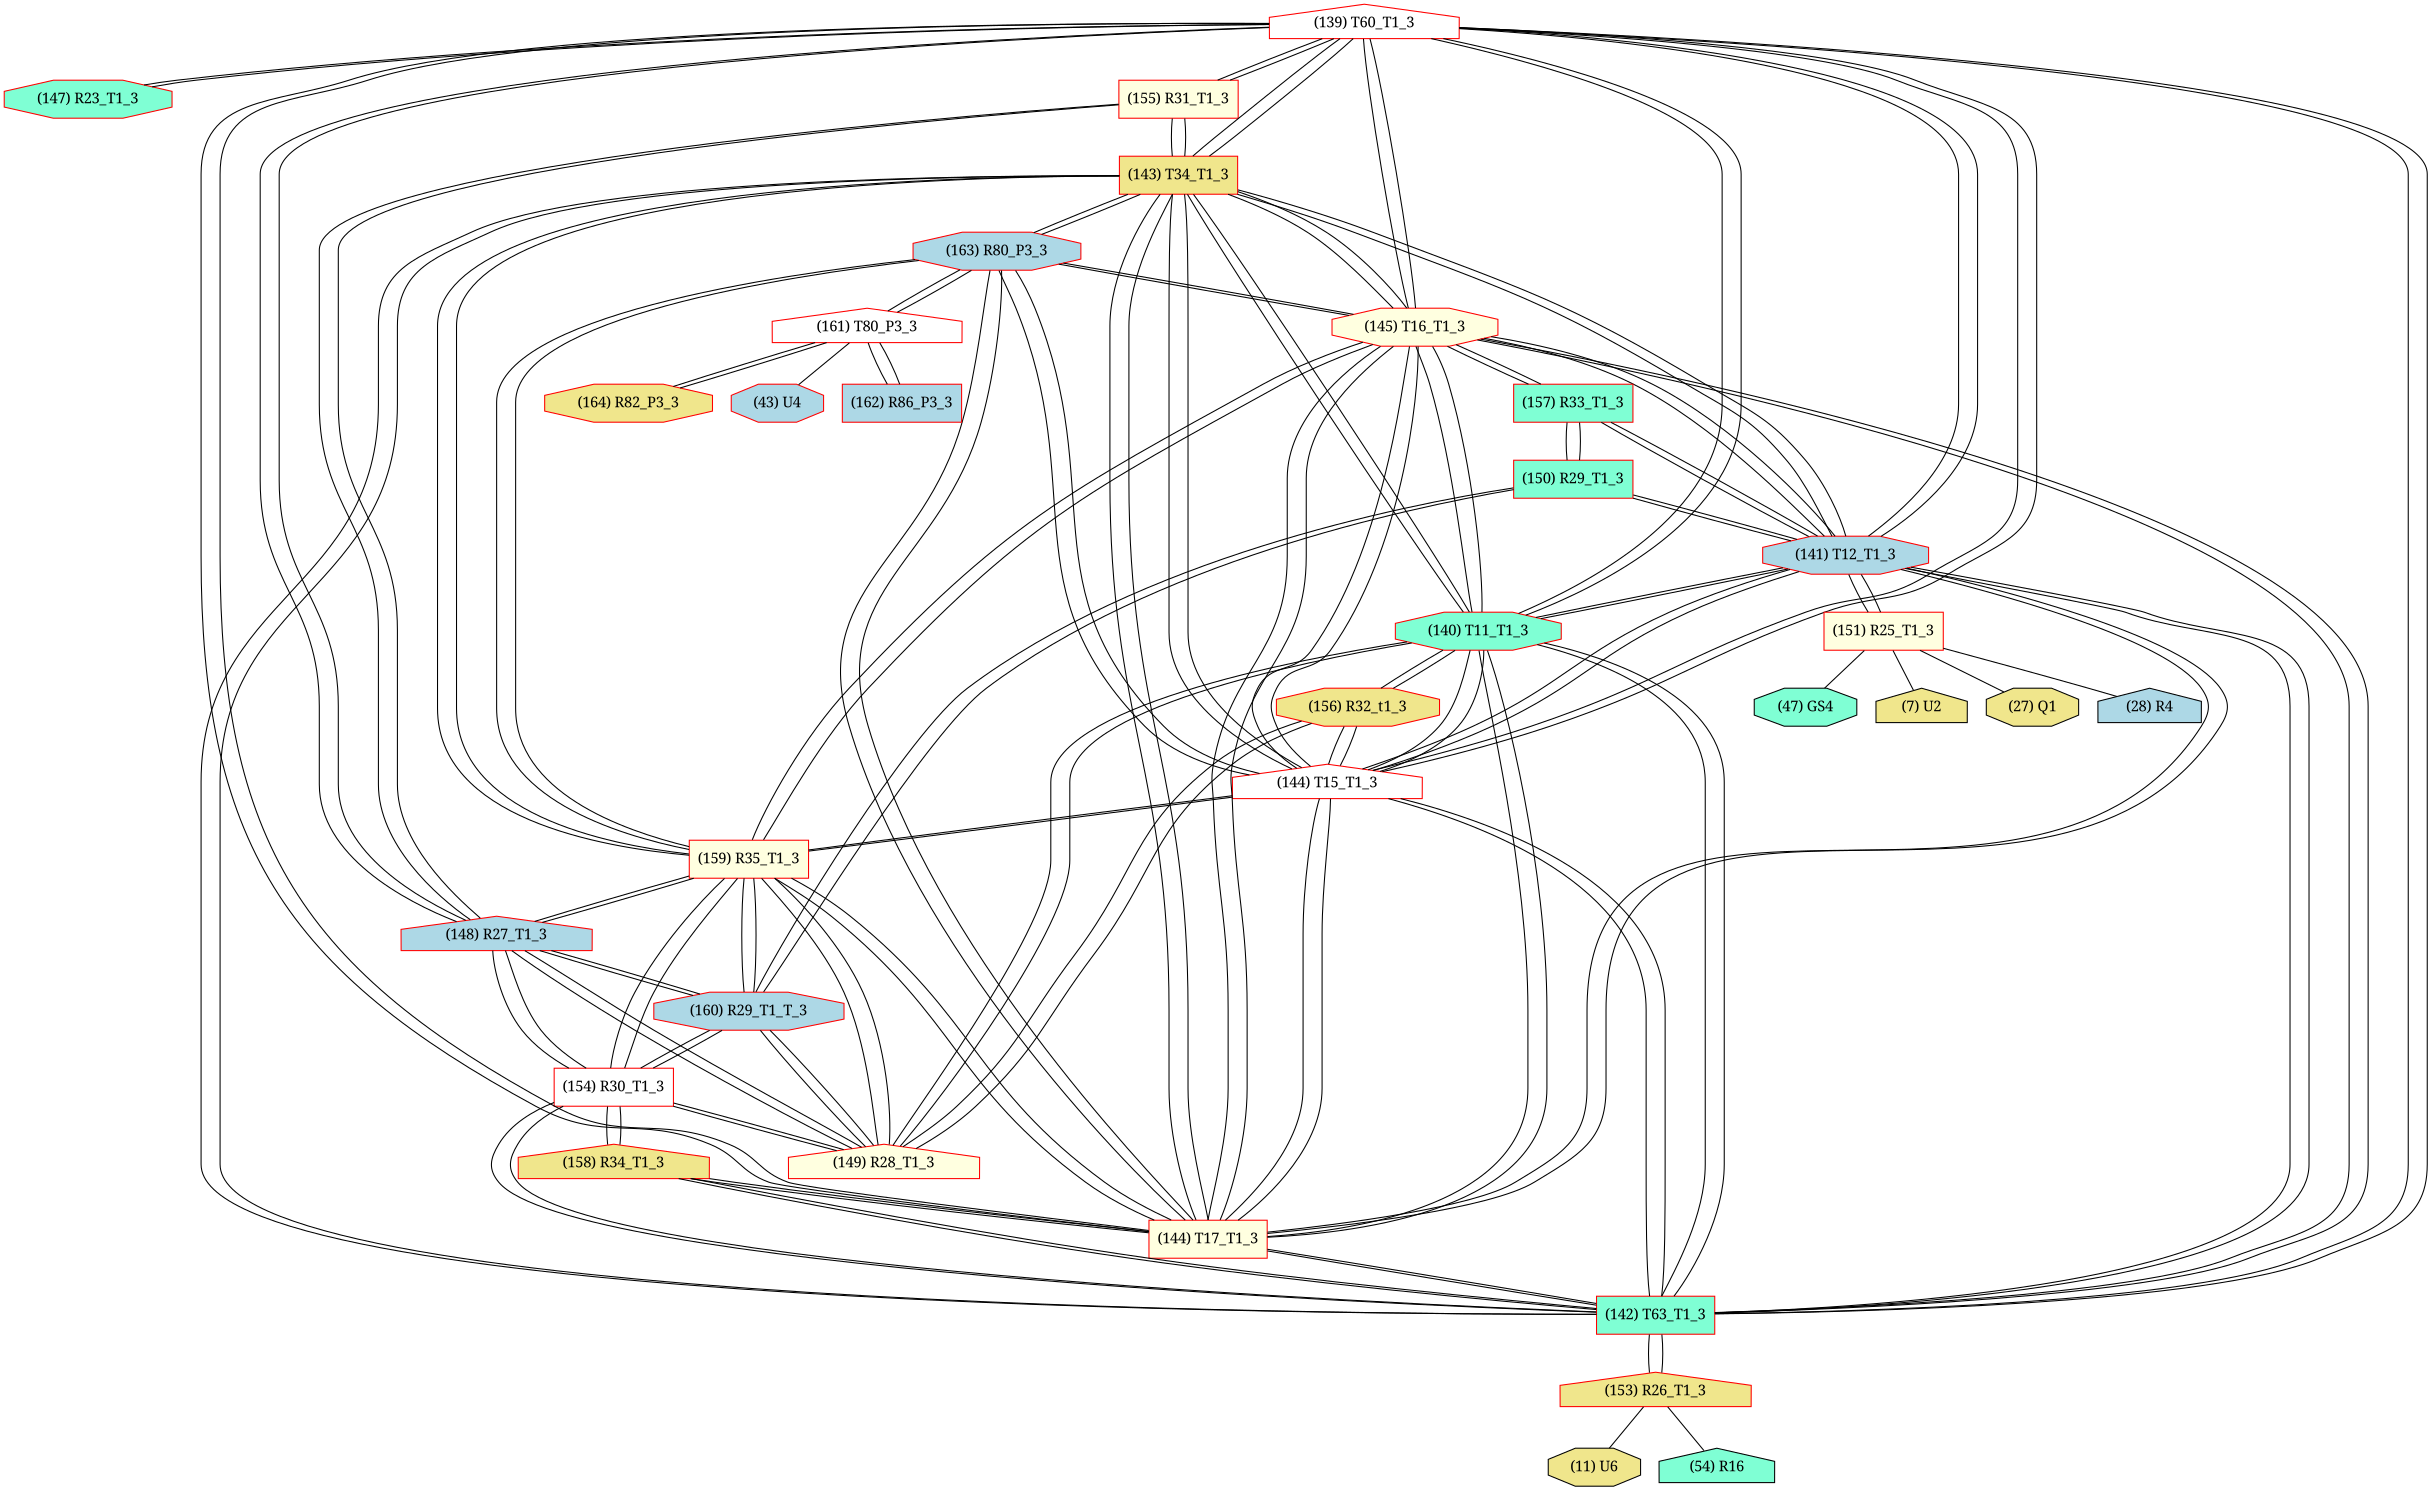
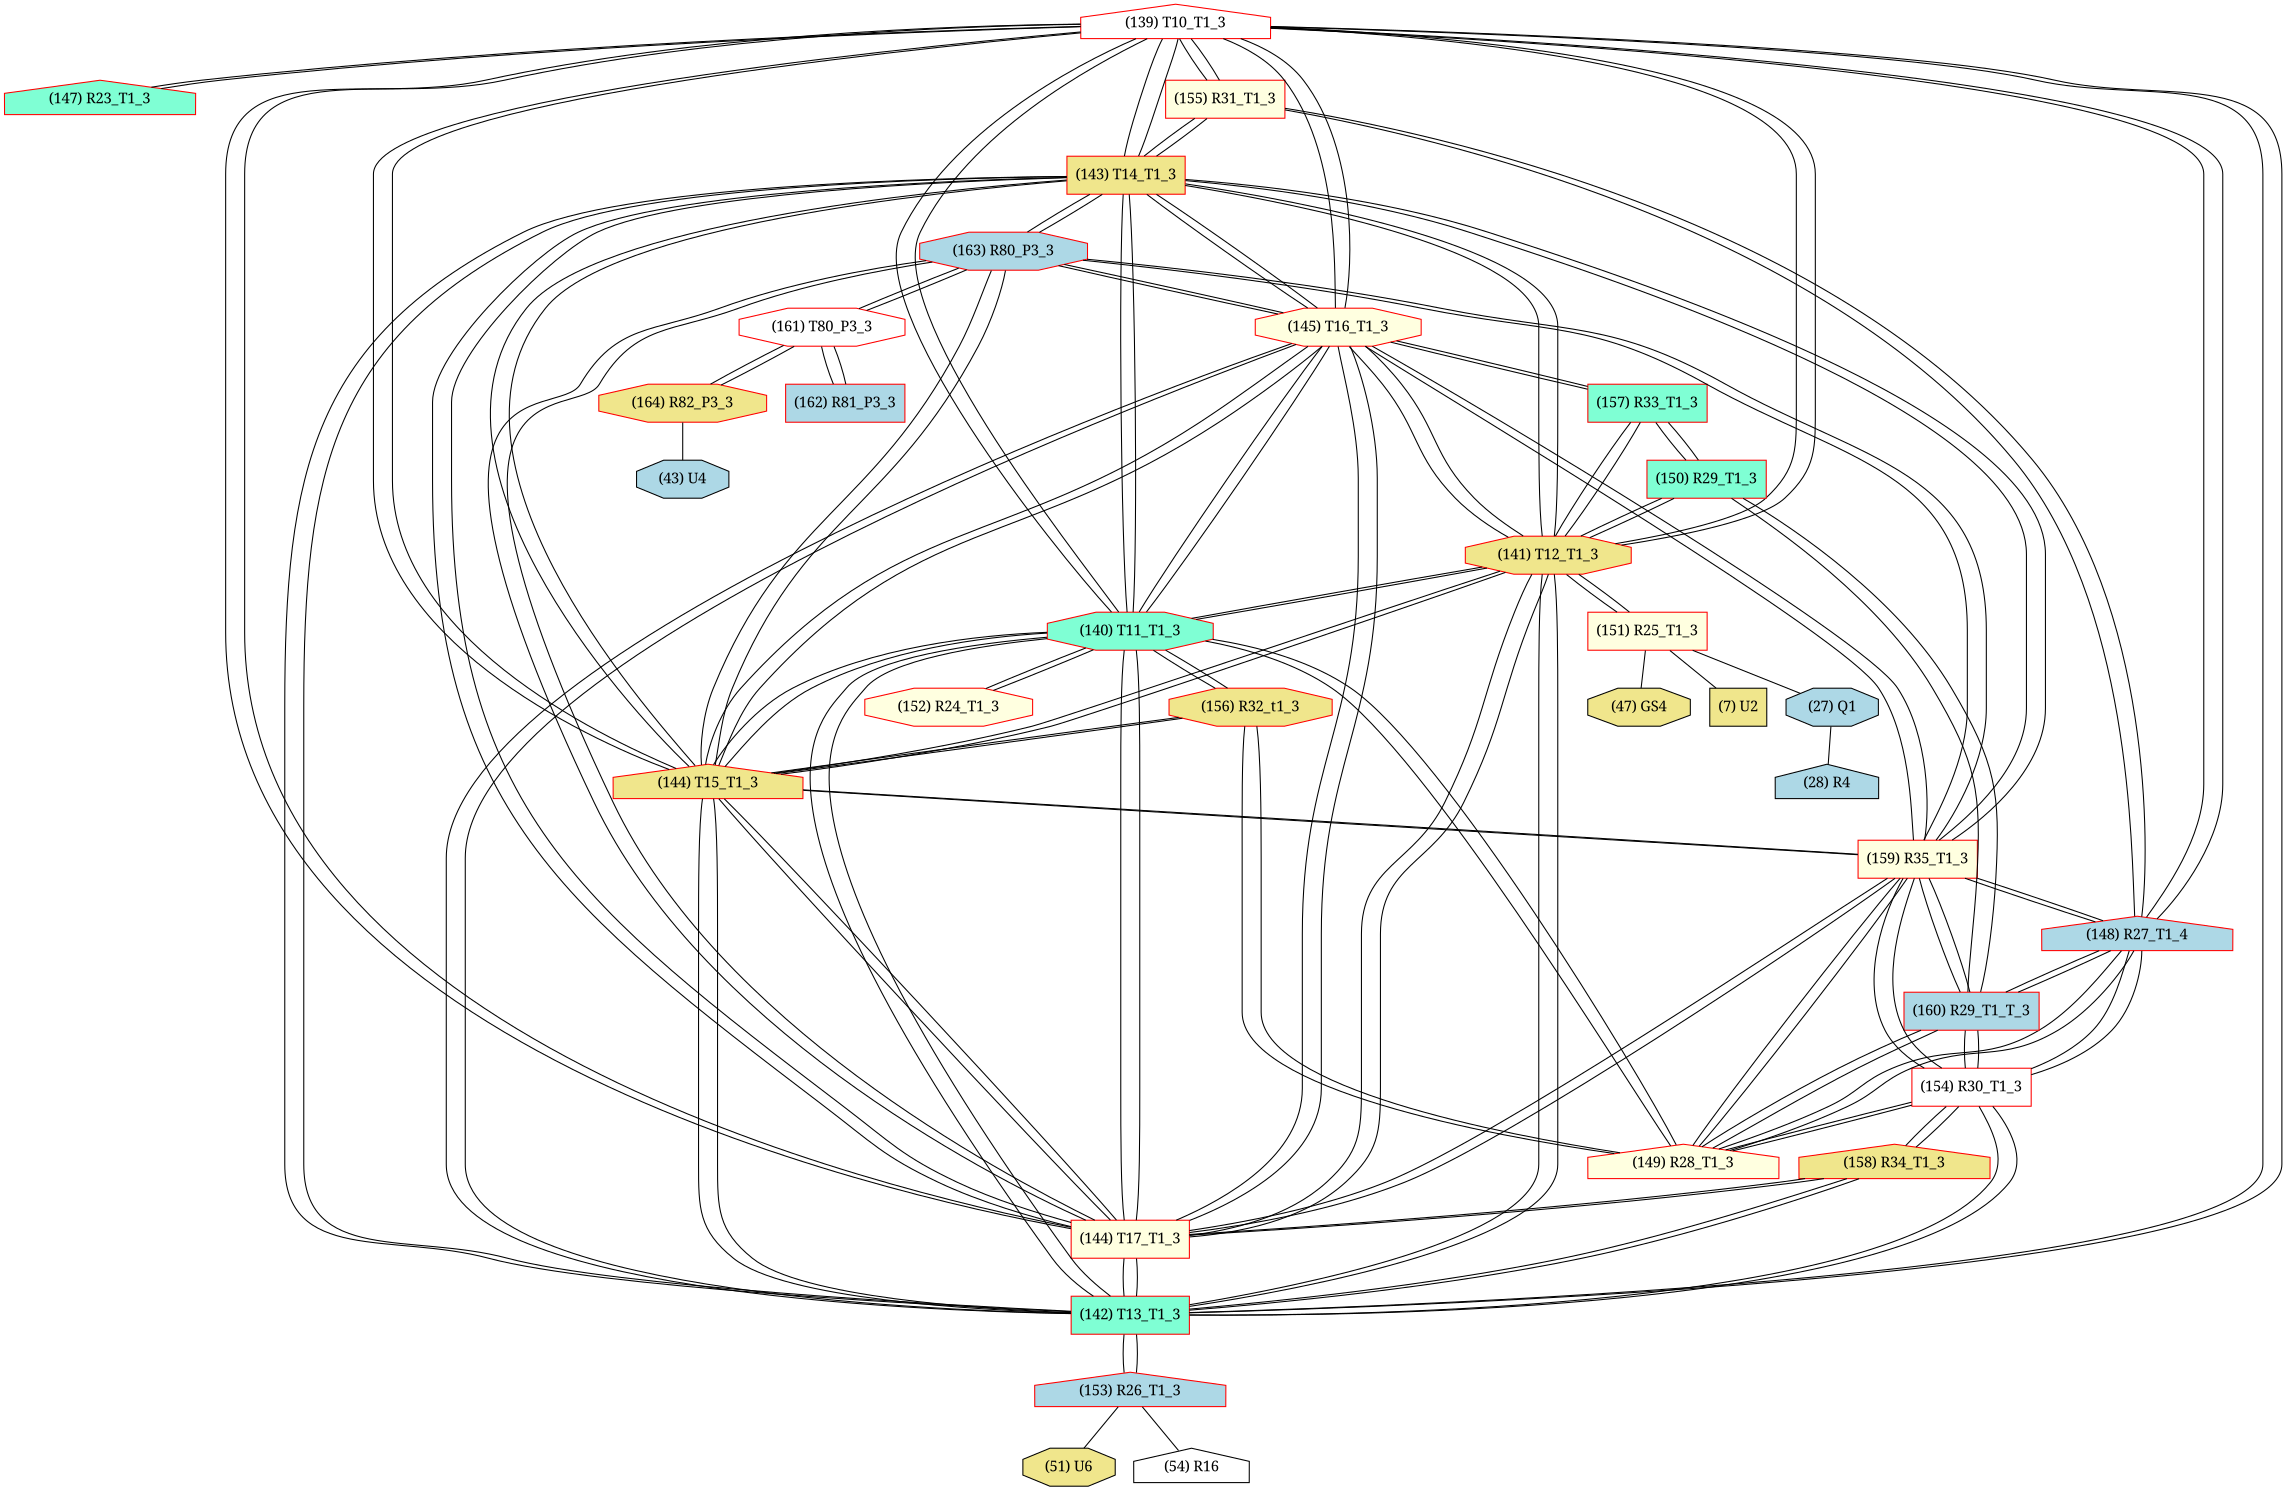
  graph {
    fontname="Noto Serif"
    node [color=red fillcolor=khaki fontname="Noto Serif" shape=octagon style=filled]
    edge [fontname="Noto Serif"]
-   n1 [fillcolor=white label="(139) T60_T1_3" shape=house]
-   n2 [fillcolor=aquamarine label="(147) R23_T1_3"]
+   n1 [fillcolor=white label="(139) T10_T1_3" shape=house]
+   n2 [fillcolor=aquamarine label="(147) R23_T1_3" shape=house]
    n3 [fillcolor=lightyellow label="(155) R31_T1_3" shape=box]
-   n4 [fillcolor=lightblue label="(148) R27_T1_3" shape=house]
+   n4 [fillcolor=lightblue label="(148) R27_T1_4" shape=house]
    n5 [fillcolor=lightyellow label="(145) T16_T1_3"]
    n6 [fillcolor=lightyellow label="(144) T17_T1_3" shape=box]
-   n7 [fillcolor=white label="(144) T15_T1_3" shape=house]
-   n8 [fillcolor=lightblue label="(141) T12_T1_3"]
-   n9 [label="(143) T34_T1_3" shape=box]
-   n10 [fillcolor=aquamarine label="(142) T63_T1_3" shape=box]
+   n7 [label="(144) T15_T1_3" shape=house]
+   n8 [label="(141) T12_T1_3"]
+   n9 [label="(143) T14_T1_3" shape=box]
+   n10 [fillcolor=aquamarine label="(142) T13_T1_3" shape=box]
    n11 [fillcolor=aquamarine label="(140) T11_T1_3"]
    n12 [fillcolor=lightyellow label="(149) R28_T1_3" shape=house]
    n13 [fillcolor=white label="(154) R30_T1_3" shape=box]
    n14 [fillcolor=lightyellow label="(159) R35_T1_3" shape=box]
-   n15 [fillcolor=lightblue label="(160) R29_T1_T_3"]
+   n15 [fillcolor=lightblue label="(160) R29_T1_T_3" shape=box]
    n16 [fillcolor=aquamarine label="(157) R33_T1_3" shape=box]
    n17 [fillcolor=lightblue label="(163) R80_P3_3"]
    n18 [label="(158) R34_T1_3" shape=house]
    n19 [label="(156) R32_t1_3"]
    n20 [fillcolor=aquamarine label="(150) R29_T1_3" shape=box]
    n21 [fillcolor=lightyellow label="(151) R25_T1_3" shape=box]
-   n22 [label="(153) R26_T1_3" shape=house]
-   n24 [fillcolor=white label="(161) T80_P3_3" shape=house]
-   n25 [label="(7) U2" shape=house color=""]
-   n26 [label="(27) Q1" color=""]
+   n22 [fillcolor=lightblue label="(153) R26_T1_3" shape=house]
+   n23 [fillcolor=lightyellow label="(152) R24_T1_3"]
+   n24 [fillcolor=white label="(161) T80_P3_3"]
+   n25 [label="(7) U2" shape=box color=""]
+   n26 [fillcolor=lightblue label="(27) Q1" color=""]
    n27 [fillcolor=lightblue label="(28) R4" shape=house color=""]
-   n28 [fillcolor=aquamarine label="(47) GS4" color=""]
-   n29 [label="(11) U6" color=""]
-   n30 [fillcolor=aquamarine label="(54) R16" shape=house color=""]
-   n31 [fillcolor=lightblue label="(43) U4"]
-   n32 [fillcolor=lightblue label="(162) R86_P3_3" shape=box]
+   n28 [label="(47) GS4" color=""]
+   n29 [label="(51) U6" color=""]
+   n30 [fillcolor=white label="(54) R16" shape=house color=""]
+   n31 [fillcolor=lightblue label="(43) U4" color=""]
+   n32 [fillcolor=lightblue label="(162) R81_P3_3" shape=box]
    n33 [label="(164) R82_P3_3"]
    n1 -- n2
    n1 -- n3
    n1 -- n4
    n1 -- n5
    n1 -- n6
    n1 -- n7
    n1 -- n8
    n1 -- n9
    n1 -- n10
    n1 -- n11
    n2 -- n1
    n3 -- n1
    n3 -- n4
    n3 -- n9
    n4 -- n1
    n4 -- n3
    n4 -- n12
    n4 -- n13
    n4 -- n14
    n4 -- n15
    n5 -- n1
    n5 -- n6
    n5 -- n7
    n5 -- n8
    n5 -- n9
    n5 -- n10
    n5 -- n11
    n5 -- n14
    n5 -- n16
    n5 -- n17
    n6 -- n1
    n6 -- n5
    n6 -- n7
    n6 -- n8
    n6 -- n9
    n6 -- n10
    n6 -- n11
    n6 -- n14
    n6 -- n17
    n6 -- n18
    n7 -- n1
    n7 -- n5
    n7 -- n6
    n7 -- n8
    n7 -- n9
    n7 -- n10
    n7 -- n11
    n7 -- n14
    n7 -- n17
    n7 -- n19
    n8 -- n1
    n8 -- n5
    n8 -- n6
    n8 -- n7
    n8 -- n9
    n8 -- n10
    n8 -- n11
    n8 -- n16
    n8 -- n20
    n8 -- n21
    n9 -- n1
    n9 -- n3
    n9 -- n5
    n9 -- n6
    n9 -- n7
    n9 -- n8
    n9 -- n10
    n9 -- n11
    n9 -- n14
    n9 -- n17
    n10 -- n1
    n10 -- n5
    n10 -- n6
    n10 -- n7
    n10 -- n8
    n10 -- n9
    n10 -- n11
    n10 -- n13
    n10 -- n18
    n10 -- n22
    n11 -- n1
    n11 -- n5
    n11 -- n6
    n11 -- n7
    n11 -- n8
    n11 -- n9
    n11 -- n10
    n11 -- n12
    n11 -- n19
+   n11 -- n23
    n12 -- n4
    n12 -- n11
    n12 -- n13
    n12 -- n14
    n12 -- n15
    n12 -- n19
    n13 -- n4
    n13 -- n10
    n13 -- n12
    n13 -- n14
    n13 -- n15
    n13 -- n18
    n14 -- n4
    n14 -- n5
    n14 -- n6
    n14 -- n7
    n14 -- n9
    n14 -- n12
    n14 -- n13
    n14 -- n15
    n14 -- n17
    n15 -- n4
    n15 -- n12
    n15 -- n13
    n15 -- n14
    n15 -- n20
    n16 -- n5
    n16 -- n8
    n16 -- n20
    n17 -- n5
    n17 -- n6
    n17 -- n7
    n17 -- n9
    n17 -- n14
    n17 -- n24
    n18 -- n6
    n18 -- n10
    n18 -- n13
    n19 -- n7
    n19 -- n11
    n19 -- n12
    n20 -- n8
    n20 -- n15
    n20 -- n16
    n21 -- n8
    n21 -- n25
    n21 -- n26
-   n21 -- n27
+   n26 -- n27
    n21 -- n28
    n22 -- n10
    n22 -- n29
    n22 -- n30
+   n23 -- n11
    n24 -- n17
    n24 -- n32
    n24 -- n33
    n32 -- n24
    n33 -- n24
-   n24 -- n31
+   n33 -- n31
  }
